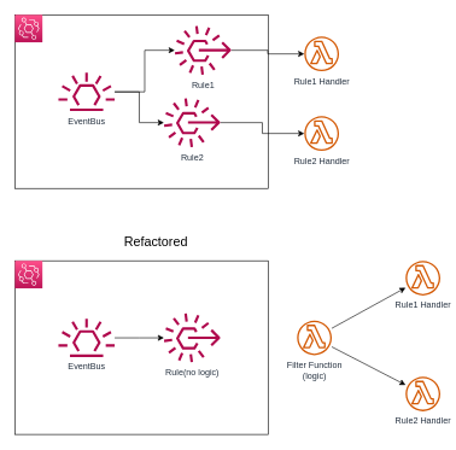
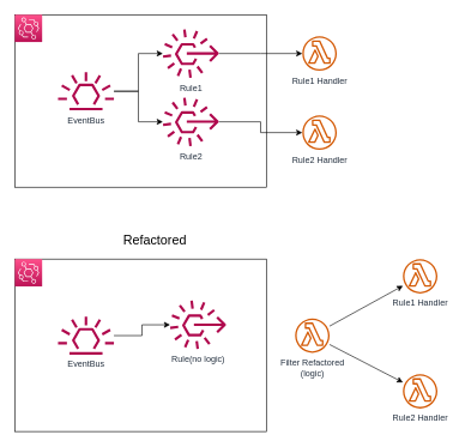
  <mxCell id="0" />
  <mxCell id="1" parent="0" />
  <mxCell id="2" value="" style="rounded=0;whiteSpace=wrap;html=1;fillColor=none;" vertex="1" parent="1"><mxGeometry x="20" y="20" width="350" height="240" as="geometry" /></mxCell>
  <mxCell id="3" value="" style="sketch=0;points=[[0,0,0],[0.25,0,0],[0.5,0,0],[0.75,0,0],[1,0,0],[0,1,0],[0.25,1,0],[0.5,1,0],[0.75,1,0],[1,1,0],[0,0.25,0],[0,0.5,0],[0,0.75,0],[1,0.25,0],[1,0.5,0],[1,0.75,0]];outlineConnect=0;fontColor=#232F3E;gradientColor=#FF4F8B;gradientDirection=north;fillColor=#BC1356;strokeColor=#ffffff;dashed=0;verticalLabelPosition=bottom;verticalAlign=top;align=center;html=1;fontSize=12;fontStyle=0;aspect=fixed;shape=mxgraph.aws4.resourceIcon;resIcon=mxgraph.aws4.eventbridge;" vertex="1" parent="1"><mxGeometry x="20" y="20" width="38" height="38" as="geometry" /></mxCell>
  <mxCell id="4" style="edgeStyle=orthogonalEdgeStyle;rounded=0;orthogonalLoop=1;jettySize=auto;html=1;" edge="1" parent="1" source="5" target="9"><mxGeometry relative="1" as="geometry" /></mxCell>
- <mxCell id="5" value="Rule1" style="sketch=0;outlineConnect=0;fontColor=#232F3E;gradientColor=none;fillColor=#B0084D;strokeColor=none;dashed=0;verticalLabelPosition=bottom;verticalAlign=top;align=center;html=1;fontSize=12;fontStyle=0;aspect=fixed;pointerEvents=1;shape=mxgraph.aws4.rule_3;" vertex="1" parent="1"><mxGeometry x="241" y="35" width="78" height="68" as="geometry" /></mxCell>
+ <mxCell id="5" value="Rule1" style="sketch=0;outlineConnect=0;fontColor=#232F3E;gradientColor=none;fillColor=#B0084D;strokeColor=none;dashed=0;verticalLabelPosition=bottom;verticalAlign=top;align=center;html=1;fontSize=12;fontStyle=0;aspect=fixed;pointerEvents=1;shape=mxgraph.aws4.rule_3;" vertex="1" parent="1"><mxGeometry x="226" y="40" width="78" height="68" as="geometry" /></mxCell>
  <mxCell id="6" style="edgeStyle=orthogonalEdgeStyle;rounded=0;orthogonalLoop=1;jettySize=auto;html=1;" edge="1" parent="1" source="8" target="5"><mxGeometry relative="1" as="geometry" /></mxCell>
  <mxCell id="7" style="edgeStyle=orthogonalEdgeStyle;rounded=0;orthogonalLoop=1;jettySize=auto;html=1;" edge="1" parent="1" source="8" target="11"><mxGeometry relative="1" as="geometry" /></mxCell>
  <mxCell id="8" value="EventBus" style="sketch=0;outlineConnect=0;fontColor=#232F3E;gradientColor=none;fillColor=#B0084D;strokeColor=none;dashed=0;verticalLabelPosition=bottom;verticalAlign=top;align=center;html=1;fontSize=12;fontStyle=0;aspect=fixed;pointerEvents=1;shape=mxgraph.aws4.eventbridge_default_event_bus_resource;" vertex="1" parent="1"><mxGeometry x="80" y="100" width="78" height="53" as="geometry" /></mxCell>
  <mxCell id="9" value="Rule1 Handler" style="sketch=0;outlineConnect=0;fontColor=#232F3E;gradientColor=none;fillColor=#D45B07;strokeColor=none;dashed=0;verticalLabelPosition=bottom;verticalAlign=top;align=center;html=1;fontSize=12;fontStyle=0;aspect=fixed;pointerEvents=1;shape=mxgraph.aws4.lambda_function;" vertex="1" parent="1"><mxGeometry x="420" y="50" width="48" height="48" as="geometry" /></mxCell>
  <mxCell id="10" style="edgeStyle=orthogonalEdgeStyle;rounded=0;orthogonalLoop=1;jettySize=auto;html=1;" edge="1" parent="1" source="11" target="12"><mxGeometry relative="1" as="geometry" /></mxCell>
  <mxCell id="11" value="Rule2" style="sketch=0;outlineConnect=0;fontColor=#232F3E;gradientColor=none;fillColor=#B0084D;strokeColor=none;dashed=0;verticalLabelPosition=bottom;verticalAlign=top;align=center;html=1;fontSize=12;fontStyle=0;aspect=fixed;pointerEvents=1;shape=mxgraph.aws4.rule_3;" vertex="1" parent="1"><mxGeometry x="226" y="135" width="78" height="68" as="geometry" /></mxCell>
  <mxCell id="12" value="Rule2 Handler" style="sketch=0;outlineConnect=0;fontColor=#232F3E;gradientColor=none;fillColor=#D45B07;strokeColor=none;dashed=0;verticalLabelPosition=bottom;verticalAlign=top;align=center;html=1;fontSize=12;fontStyle=0;aspect=fixed;pointerEvents=1;shape=mxgraph.aws4.lambda_function;" vertex="1" parent="1"><mxGeometry x="420" y="160" width="48" height="48" as="geometry" /></mxCell>
  <mxCell id="13" value="" style="rounded=0;whiteSpace=wrap;html=1;fillColor=none;" vertex="1" parent="1"><mxGeometry x="20" y="360" width="350" height="240" as="geometry" /></mxCell>
  <mxCell id="14" value="" style="sketch=0;points=[[0,0,0],[0.25,0,0],[0.5,0,0],[0.75,0,0],[1,0,0],[0,1,0],[0.25,1,0],[0.5,1,0],[0.75,1,0],[1,1,0],[0,0.25,0],[0,0.5,0],[0,0.75,0],[1,0.25,0],[1,0.5,0],[1,0.75,0]];outlineConnect=0;fontColor=#232F3E;gradientColor=#FF4F8B;gradientDirection=north;fillColor=#BC1356;strokeColor=#ffffff;dashed=0;verticalLabelPosition=bottom;verticalAlign=top;align=center;html=1;fontSize=12;fontStyle=0;aspect=fixed;shape=mxgraph.aws4.resourceIcon;resIcon=mxgraph.aws4.eventbridge;" vertex="1" parent="1"><mxGeometry x="20" y="360" width="38" height="38" as="geometry" /></mxCell>
- <mxCell id="15" value="Rule(no logic)" style="sketch=0;outlineConnect=0;fontColor=#232F3E;gradientColor=none;fillColor=#B0084D;strokeColor=none;dashed=0;verticalLabelPosition=bottom;verticalAlign=top;align=center;html=1;fontSize=12;fontStyle=0;aspect=fixed;pointerEvents=1;shape=mxgraph.aws4.rule_3;" vertex="1" parent="1"><mxGeometry x="226" y="432.5" width="78" height="68" as="geometry" /></mxCell>
+ <mxCell id="15" value="Rule(no logic)" style="sketch=0;outlineConnect=0;fontColor=#232F3E;gradientColor=none;fillColor=#B0084D;strokeColor=none;dashed=0;verticalLabelPosition=bottom;verticalAlign=top;align=center;html=1;fontSize=12;fontStyle=0;aspect=fixed;pointerEvents=1;shape=mxgraph.aws4.rule_3;" vertex="1" parent="1"><mxGeometry x="236" y="417.5" width="78" height="68" as="geometry" /></mxCell>
  <mxCell id="16" style="edgeStyle=orthogonalEdgeStyle;rounded=0;orthogonalLoop=1;jettySize=auto;html=1;" edge="1" parent="1" source="17" target="15"><mxGeometry relative="1" as="geometry" /></mxCell>
  <mxCell id="17" value="EventBus" style="sketch=0;outlineConnect=0;fontColor=#232F3E;gradientColor=none;fillColor=#B0084D;strokeColor=none;dashed=0;verticalLabelPosition=bottom;verticalAlign=top;align=center;html=1;fontSize=12;fontStyle=0;aspect=fixed;pointerEvents=1;shape=mxgraph.aws4.eventbridge_default_event_bus_resource;" vertex="1" parent="1"><mxGeometry x="80" y="440" width="78" height="53" as="geometry" /></mxCell>
  <mxCell id="18" style="rounded=0;orthogonalLoop=1;jettySize=auto;html=1;" edge="1" parent="1" source="20" target="22"><mxGeometry relative="1" as="geometry" /></mxCell>
  <mxCell id="19" style="rounded=0;orthogonalLoop=1;jettySize=auto;html=1;" edge="1" parent="1" source="20" target="21"><mxGeometry relative="1" as="geometry" /></mxCell>
- <mxCell id="20" value="Filter Function&lt;br&gt;(logic)" style="sketch=0;outlineConnect=0;fontColor=#232F3E;gradientColor=none;fillColor=#D45B07;strokeColor=none;dashed=0;verticalLabelPosition=bottom;verticalAlign=top;align=center;html=1;fontSize=12;fontStyle=0;aspect=fixed;pointerEvents=1;shape=mxgraph.aws4.lambda_function;" vertex="1" parent="1"><mxGeometry x="410" y="442.5" width="48" height="48" as="geometry" /></mxCell>
+ <mxCell id="20" value="Filter Refactored&lt;br&gt;(logic)" style="sketch=0;outlineConnect=0;fontColor=#232F3E;gradientColor=none;fillColor=#D45B07;strokeColor=none;dashed=0;verticalLabelPosition=bottom;verticalAlign=top;align=center;html=1;fontSize=12;fontStyle=0;aspect=fixed;pointerEvents=1;shape=mxgraph.aws4.lambda_function;" vertex="1" parent="1"><mxGeometry x="410" y="442.5" width="48" height="48" as="geometry" /></mxCell>
  <mxCell id="21" value="Rule2 Handler" style="sketch=0;outlineConnect=0;fontColor=#232F3E;gradientColor=none;fillColor=#D45B07;strokeColor=none;dashed=0;verticalLabelPosition=bottom;verticalAlign=top;align=center;html=1;fontSize=12;fontStyle=0;aspect=fixed;pointerEvents=1;shape=mxgraph.aws4.lambda_function;" vertex="1" parent="1"><mxGeometry x="560" y="520" width="48" height="48" as="geometry" /></mxCell>
  <mxCell id="22" value="Rule1 Handler" style="sketch=0;outlineConnect=0;fontColor=#232F3E;gradientColor=none;fillColor=#D45B07;strokeColor=none;dashed=0;verticalLabelPosition=bottom;verticalAlign=top;align=center;html=1;fontSize=12;fontStyle=0;aspect=fixed;pointerEvents=1;shape=mxgraph.aws4.lambda_function;" vertex="1" parent="1"><mxGeometry x="560" y="360" width="48" height="48" as="geometry" /></mxCell>
  <mxCell id="23" value="&lt;font style=&quot;font-size: 18px;&quot;&gt;Refactored&lt;/font&gt;" style="text;html=1;strokeColor=none;fillColor=none;align=center;verticalAlign=middle;whiteSpace=wrap;rounded=0;" vertex="1" parent="1"><mxGeometry x="185" y="320" width="60" height="30" as="geometry" /></mxCell>
